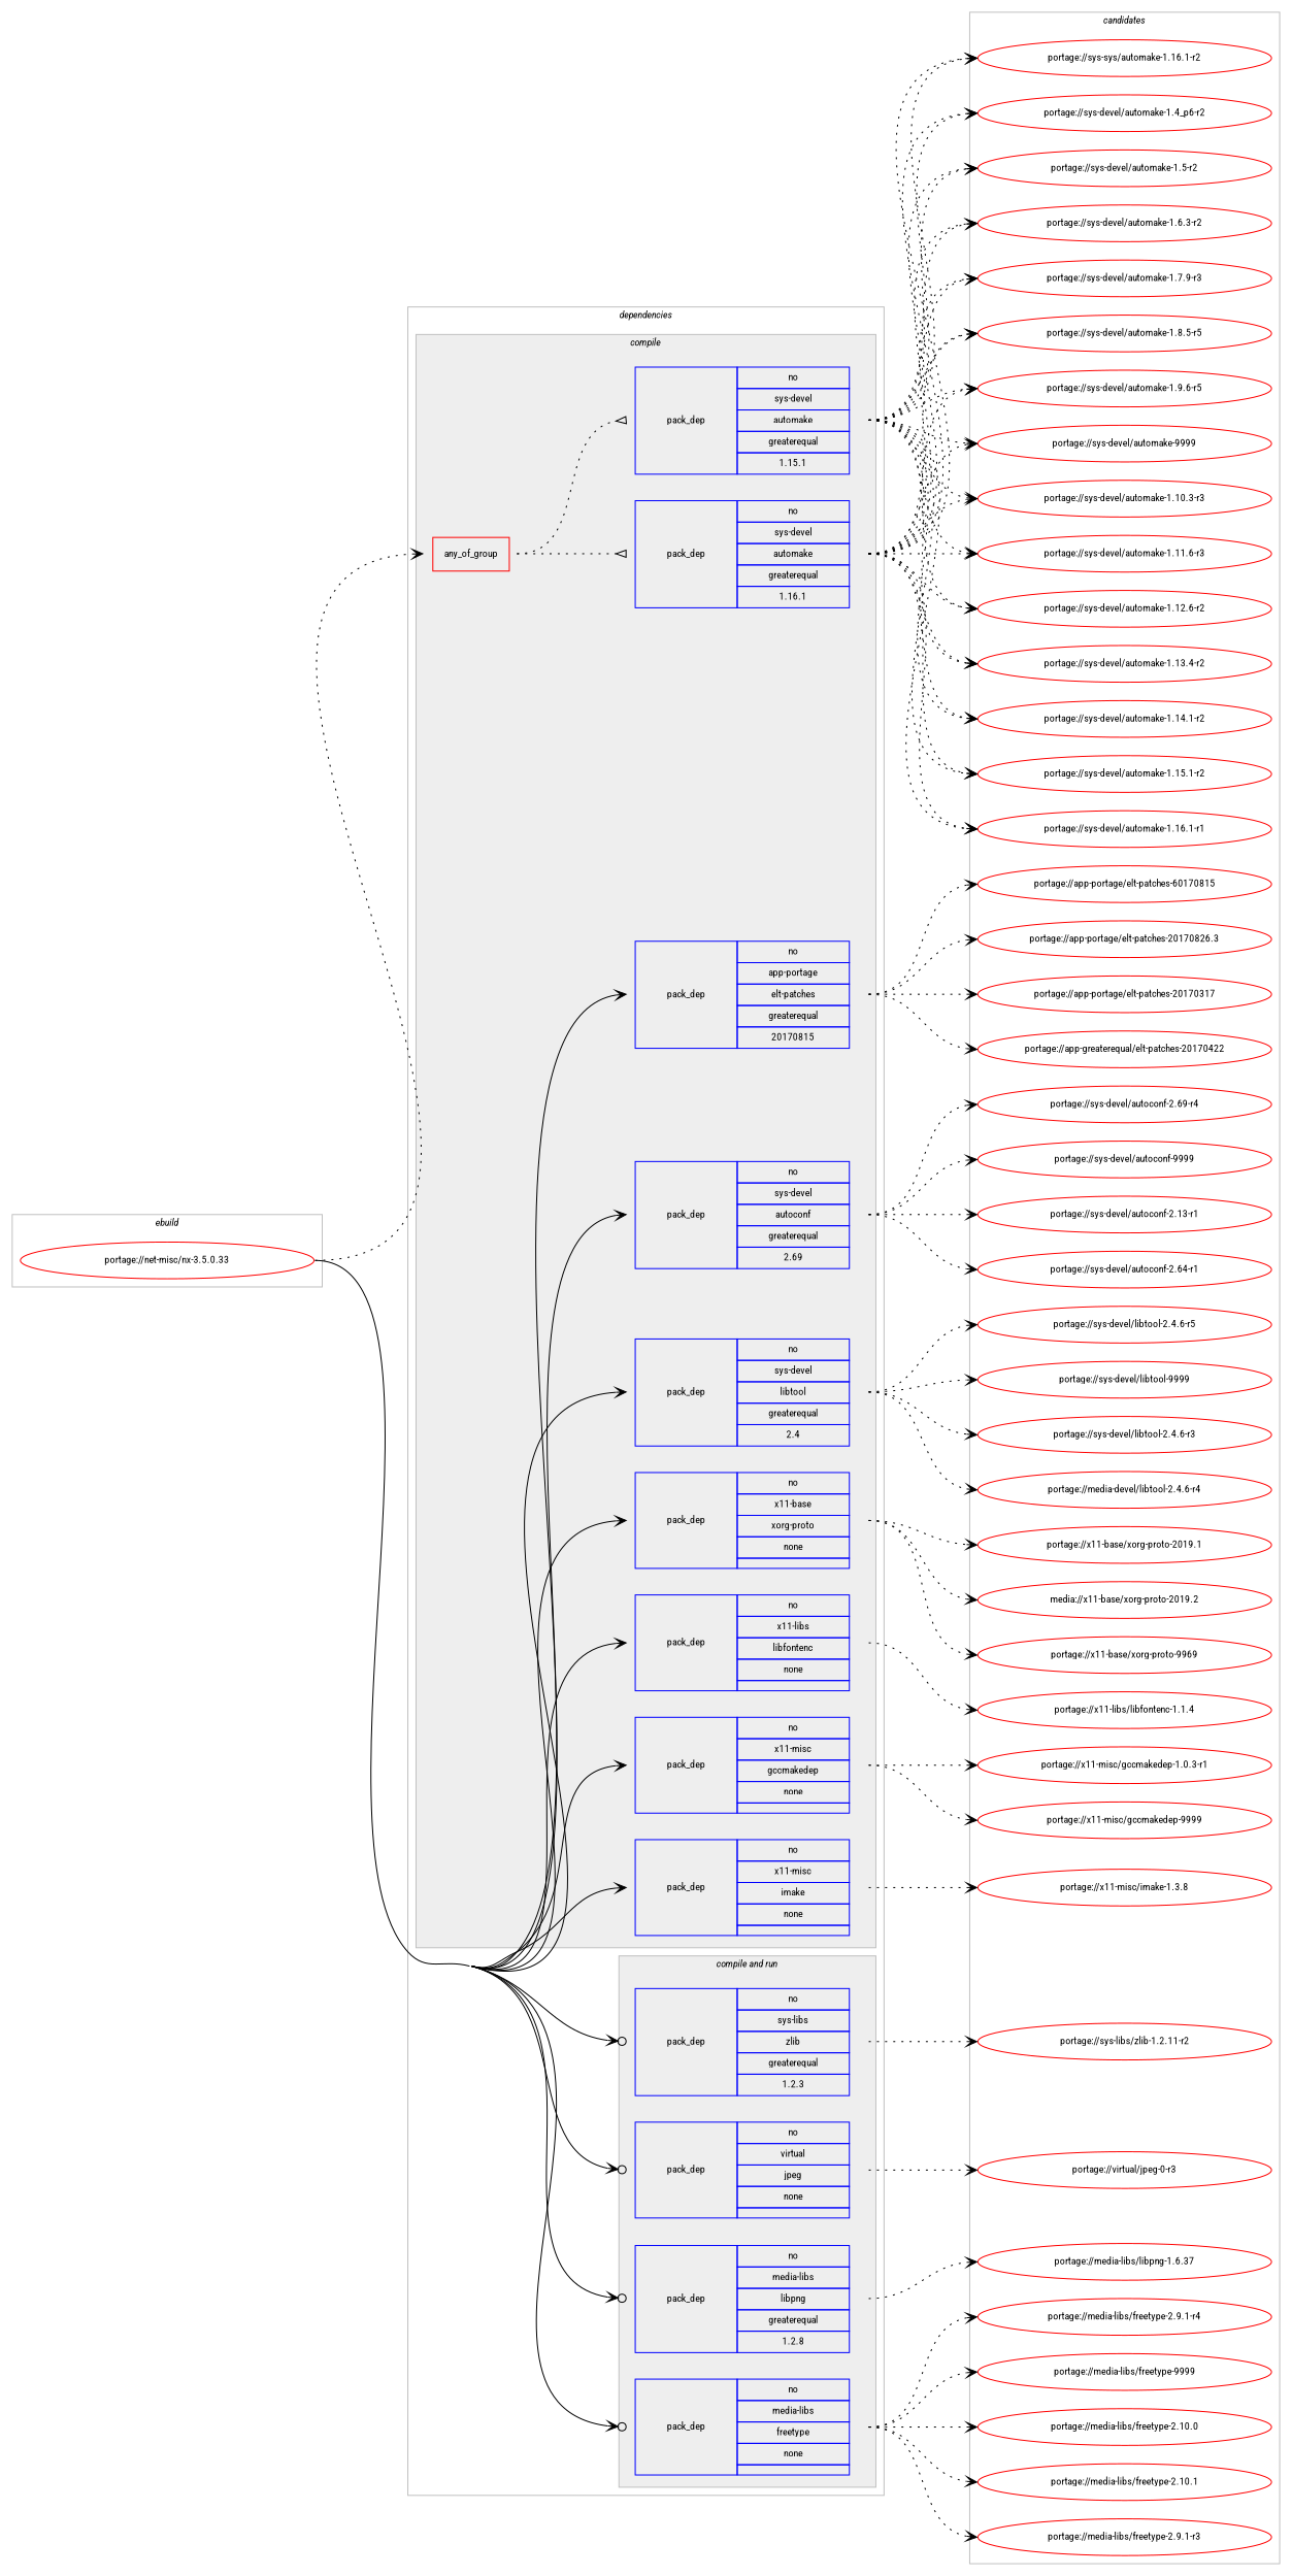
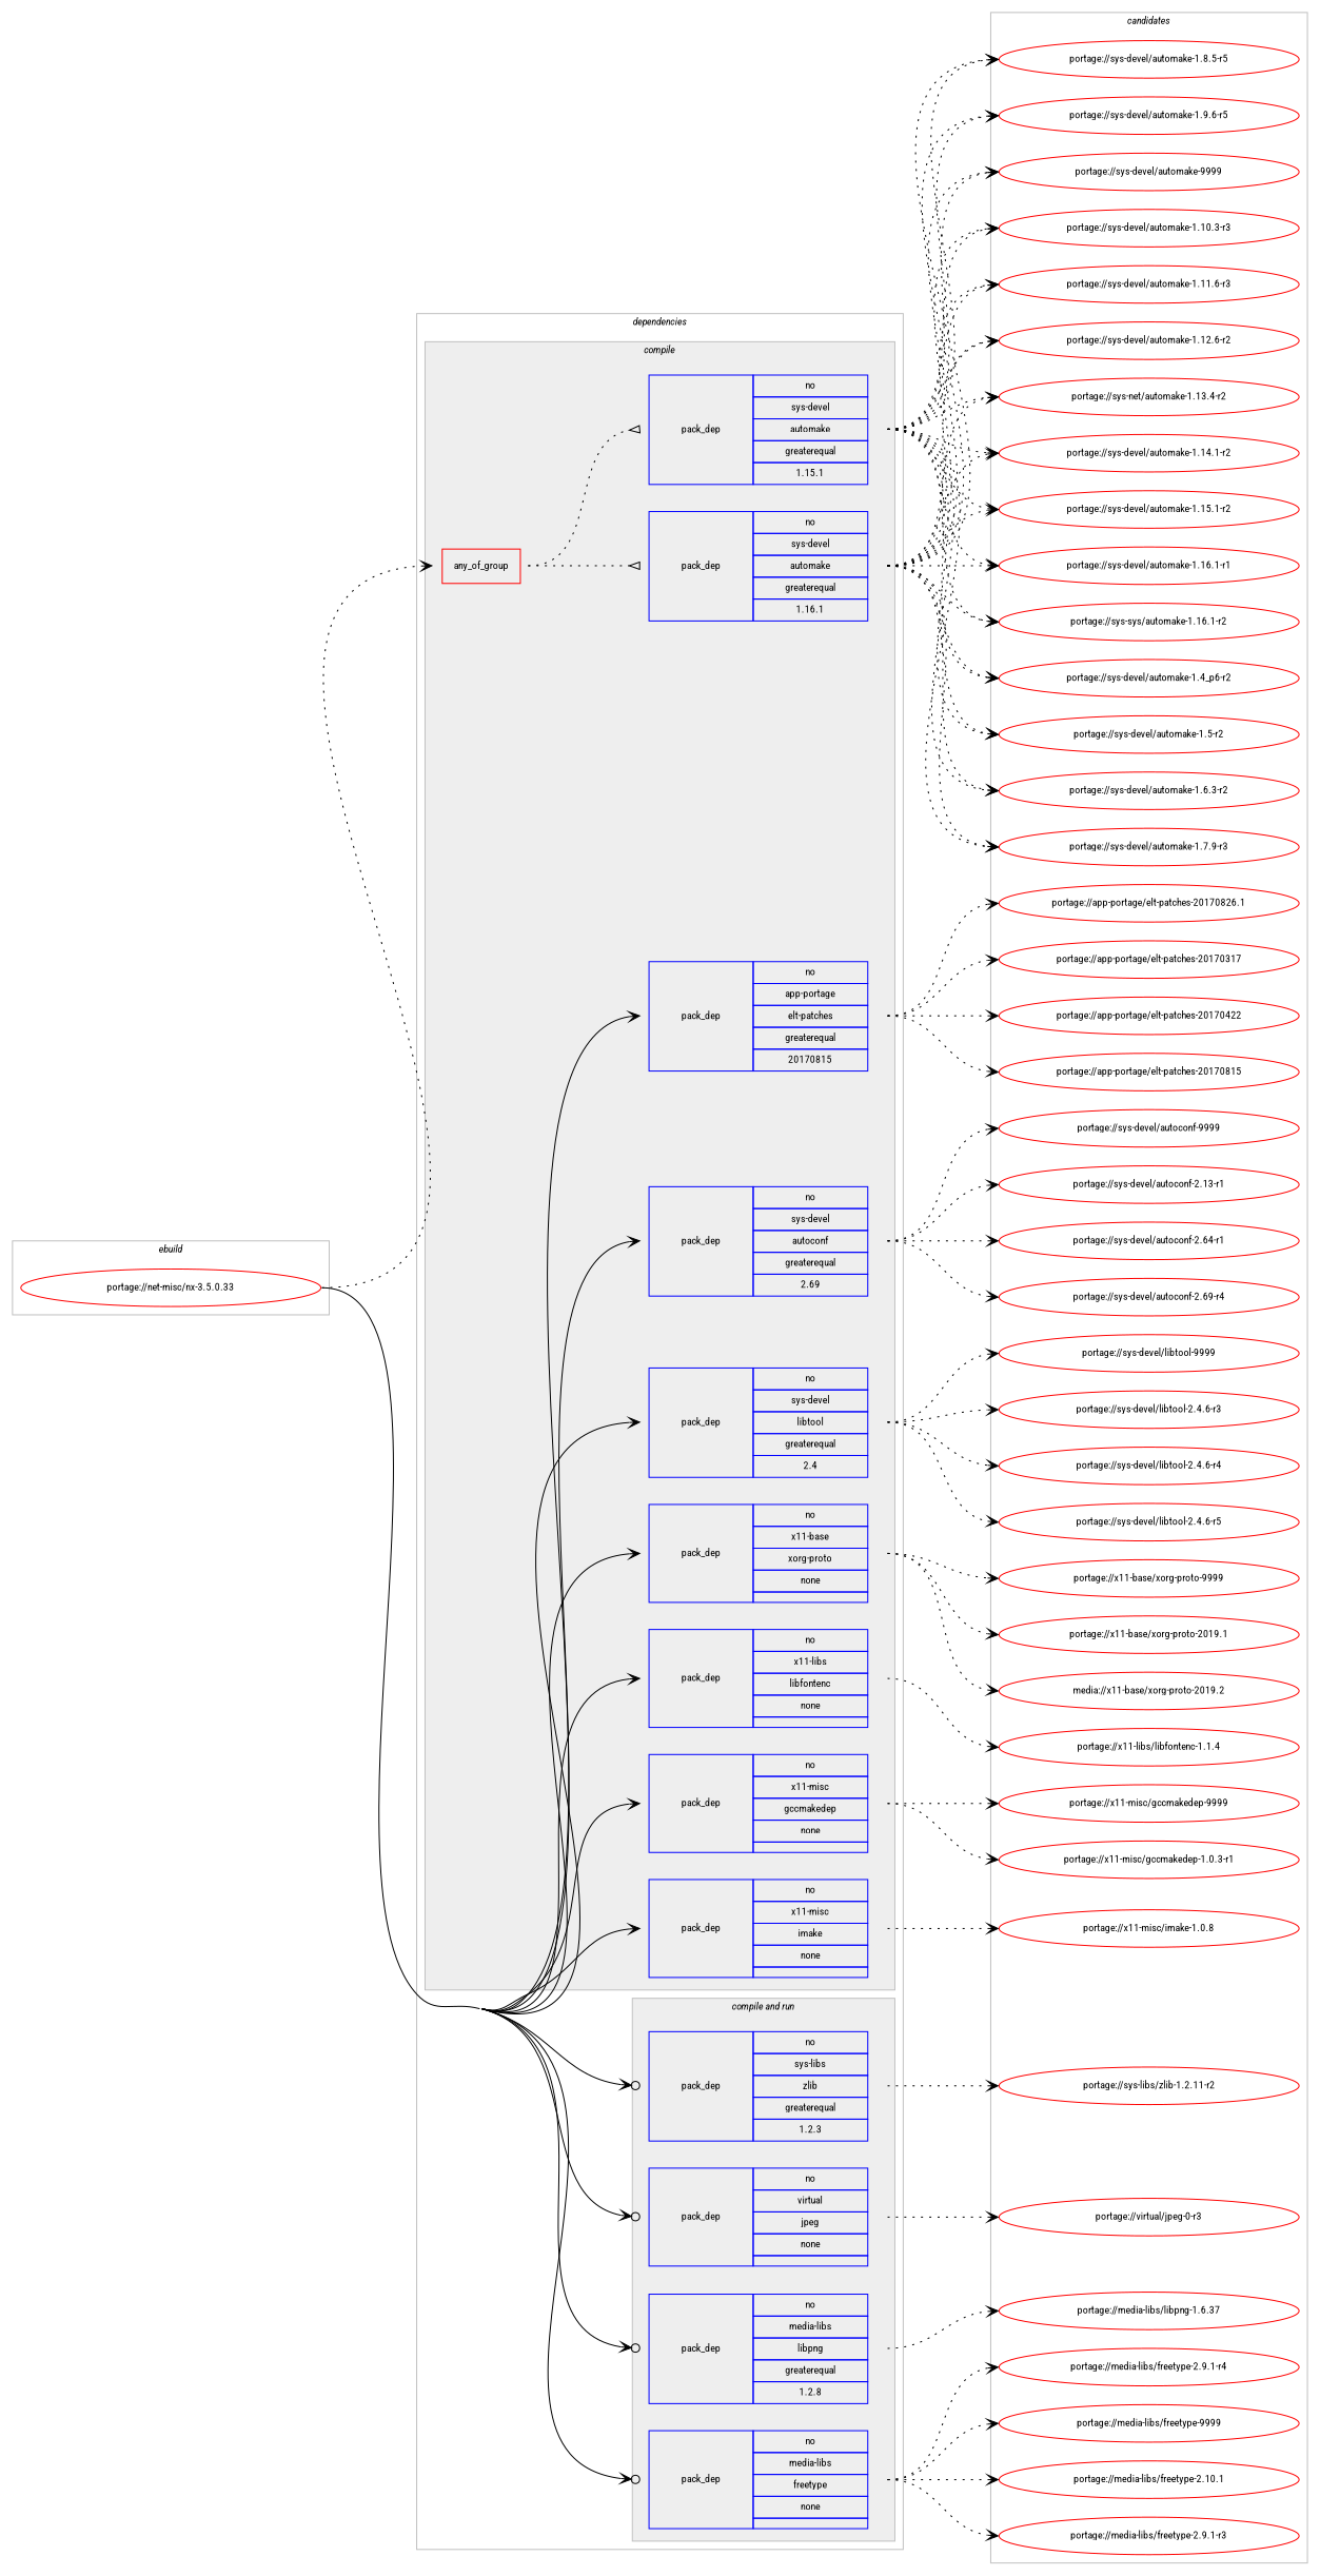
  digraph {
    compound=true
    concentrate=true
    fontname="Roboto Condensed"
    fontsize=10
    newrank=true
    rankdir=LR
    ranksep=1.5
    node [color=red fontname="Roboto Condensed" fontsize=10]
    edge [arrowhead=vee fontname="Roboto Condensed" headport=w style=dotted tailport=e weight=100]
    n1 [label="portage://net-misc/nx-3.5.0.33" width=4]
    n2 [color=blue label=<<TABLE BORDER="0" CELLBORDER="1" CELLSPACING="0" CELLPADDING="4" WIDTH="220"><TR><TD ROWSPAN="6" CELLPADDING="30">pack_dep</TD></TR><TR><TD WIDTH="110">no</TD></TR><TR><TD>sys-devel</TD></TR><TR><TD>automake</TD></TR><TR><TD>greaterequal</TD></TR><TR><TD>1.16.1</TD></TR></TABLE>> shape=none]
    n3 [color=blue label=<<TABLE BORDER="0" CELLBORDER="1" CELLSPACING="0" CELLPADDING="4" WIDTH="220"><TR><TD ROWSPAN="6" CELLPADDING="30">pack_dep</TD></TR><TR><TD WIDTH="110">no</TD></TR><TR><TD>sys-devel</TD></TR><TR><TD>automake</TD></TR><TR><TD>greaterequal</TD></TR><TR><TD>1.15.1</TD></TR></TABLE>> shape=none]
    n4 [label=<<TABLE BORDER="0" CELLBORDER="1" CELLSPACING="0" CELLPADDING="4"><TR><TD CELLPADDING="10">any_of_group</TD></TR></TABLE>> shape=none]
    n5 [color=blue label=<<TABLE BORDER="0" CELLBORDER="1" CELLSPACING="0" CELLPADDING="4" WIDTH="220"><TR><TD ROWSPAN="6" CELLPADDING="30">pack_dep</TD></TR><TR><TD WIDTH="110">no</TD></TR><TR><TD>app-portage</TD></TR><TR><TD>elt-patches</TD></TR><TR><TD>greaterequal</TD></TR><TR><TD>20170815</TD></TR></TABLE>> shape=none]
    n6 [color=blue label=<<TABLE BORDER="0" CELLBORDER="1" CELLSPACING="0" CELLPADDING="4" WIDTH="220"><TR><TD ROWSPAN="6" CELLPADDING="30">pack_dep</TD></TR><TR><TD WIDTH="110">no</TD></TR><TR><TD>sys-devel</TD></TR><TR><TD>autoconf</TD></TR><TR><TD>greaterequal</TD></TR><TR><TD>2.69</TD></TR></TABLE>> shape=none]
    n7 [color=blue label=<<TABLE BORDER="0" CELLBORDER="1" CELLSPACING="0" CELLPADDING="4" WIDTH="220"><TR><TD ROWSPAN="6" CELLPADDING="30">pack_dep</TD></TR><TR><TD WIDTH="110">no</TD></TR><TR><TD>sys-devel</TD></TR><TR><TD>libtool</TD></TR><TR><TD>greaterequal</TD></TR><TR><TD>2.4</TD></TR></TABLE>> shape=none]
    n8 [color=blue label=<<TABLE BORDER="0" CELLBORDER="1" CELLSPACING="0" CELLPADDING="4" WIDTH="220"><TR><TD ROWSPAN="6" CELLPADDING="30">pack_dep</TD></TR><TR><TD WIDTH="110">no</TD></TR><TR><TD>x11-base</TD></TR><TR><TD>xorg-proto</TD></TR><TR><TD>none</TD></TR><TR><TD></TD></TR></TABLE>> shape=none]
    n9 [color=blue label=<<TABLE BORDER="0" CELLBORDER="1" CELLSPACING="0" CELLPADDING="4" WIDTH="220"><TR><TD ROWSPAN="6" CELLPADDING="30">pack_dep</TD></TR><TR><TD WIDTH="110">no</TD></TR><TR><TD>x11-libs</TD></TR><TR><TD>libfontenc</TD></TR><TR><TD>none</TD></TR><TR><TD></TD></TR></TABLE>> shape=none]
    n10 [color=blue label=<<TABLE BORDER="0" CELLBORDER="1" CELLSPACING="0" CELLPADDING="4" WIDTH="220"><TR><TD ROWSPAN="6" CELLPADDING="30">pack_dep</TD></TR><TR><TD WIDTH="110">no</TD></TR><TR><TD>x11-misc</TD></TR><TR><TD>gccmakedep</TD></TR><TR><TD>none</TD></TR><TR><TD></TD></TR></TABLE>> shape=none]
    n11 [color=blue label=<<TABLE BORDER="0" CELLBORDER="1" CELLSPACING="0" CELLPADDING="4" WIDTH="220"><TR><TD ROWSPAN="6" CELLPADDING="30">pack_dep</TD></TR><TR><TD WIDTH="110">no</TD></TR><TR><TD>x11-misc</TD></TR><TR><TD>imake</TD></TR><TR><TD>none</TD></TR><TR><TD></TD></TR></TABLE>> shape=none]
    n12 [color=blue label=<<TABLE BORDER="0" CELLBORDER="1" CELLSPACING="0" CELLPADDING="4" WIDTH="220"><TR><TD ROWSPAN="6" CELLPADDING="30">pack_dep</TD></TR><TR><TD WIDTH="110">no</TD></TR><TR><TD>media-libs</TD></TR><TR><TD>libpng</TD></TR><TR><TD>greaterequal</TD></TR><TR><TD>1.2.8</TD></TR></TABLE>> shape=none]
    n13 [color=blue label=<<TABLE BORDER="0" CELLBORDER="1" CELLSPACING="0" CELLPADDING="4" WIDTH="220"><TR><TD ROWSPAN="6" CELLPADDING="30">pack_dep</TD></TR><TR><TD WIDTH="110">no</TD></TR><TR><TD>media-libs</TD></TR><TR><TD>freetype</TD></TR><TR><TD>none</TD></TR><TR><TD></TD></TR></TABLE>> shape=none]
    n14 [color=blue label=<<TABLE BORDER="0" CELLBORDER="1" CELLSPACING="0" CELLPADDING="4" WIDTH="220"><TR><TD ROWSPAN="6" CELLPADDING="30">pack_dep</TD></TR><TR><TD WIDTH="110">no</TD></TR><TR><TD>sys-libs</TD></TR><TR><TD>zlib</TD></TR><TR><TD>greaterequal</TD></TR><TR><TD>1.2.3</TD></TR></TABLE>> shape=none]
    n15 [color=blue label=<<TABLE BORDER="0" CELLBORDER="1" CELLSPACING="0" CELLPADDING="4" WIDTH="220"><TR><TD ROWSPAN="6" CELLPADDING="30">pack_dep</TD></TR><TR><TD WIDTH="110">no</TD></TR><TR><TD>virtual</TD></TR><TR><TD>jpeg</TD></TR><TR><TD>none</TD></TR><TR><TD></TD></TR></TABLE>> shape=none]
    n16 [label="portage://sys-devel/automake-1.10.3-r3" width=4]
    n17 [label="portage://sys-devel/automake-1.11.6-r3" width=4]
    n18 [label="portage://sys-devel/automake-1.12.6-r2" width=4]
-   n19 [label="portage://sys-devel/automake-1.13.4-r2" width=4]
+   n19 [label="portage://sys-net/automake-1.13.4-r2" width=4]
    n20 [label="portage://sys-devel/automake-1.14.1-r2" width=4]
    n21 [label="portage://sys-devel/automake-1.15.1-r2" width=4]
    n22 [label="portage://sys-devel/automake-1.16.1-r1" width=4]
    n23 [label="portage://sys-sys/automake-1.16.1-r2" width=4]
    n24 [label="portage://sys-devel/automake-1.4_p6-r2" width=4]
    n25 [label="portage://sys-devel/automake-1.5-r2" width=4]
    n26 [label="portage://sys-devel/automake-1.6.3-r2" width=4]
    n27 [label="portage://sys-devel/automake-1.7.9-r3" width=4]
    n28 [label="portage://sys-devel/automake-1.8.5-r5" width=4]
    n29 [label="portage://sys-devel/automake-1.9.6-r5" width=4]
    n30 [label="portage://sys-devel/automake-9999" width=4]
    n31 [label="portage://app-portage/elt-patches-20170317" width=4]
-   n32 [label="portage://app-greaterequal/elt-patches-20170422" width=4]
-   n33 [label="portage://app-portage/elt-patches-60170815" width=4]
-   n34 [label="portage://app-portage/elt-patches-20170826.3" width=4]
+   n32 [label="portage://app-portage/elt-patches-20170422" width=4]
+   n33 [label="portage://app-portage/elt-patches-20170815" width=4]
+   n34 [label="portage://app-portage/elt-patches-20170826.1" width=4]
    n35 [label="portage://sys-devel/autoconf-2.13-r1" width=4]
    n36 [label="portage://sys-devel/autoconf-2.64-r1" width=4]
    n37 [label="portage://sys-devel/autoconf-2.69-r4" width=4]
    n38 [label="portage://sys-devel/autoconf-9999" width=4]
    n39 [label="portage://sys-devel/libtool-2.4.6-r3" width=4]
-   n40 [label="portage://media-devel/libtool-2.4.6-r4" width=4]
+   n40 [label="portage://sys-devel/libtool-2.4.6-r4" width=4]
    n41 [label="portage://sys-devel/libtool-2.4.6-r5" width=4]
    n42 [label="portage://sys-devel/libtool-9999" width=4]
    n43 [label="portage://x11-base/xorg-proto-2019.1" width=4]
    n44 [label="media://x11-base/xorg-proto-2019.2" width=4]
-   n45 [label="portage://x11-base/xorg-proto-9969" width=4]
+   n45 [label="portage://x11-base/xorg-proto-9999" width=4]
    n46 [label="portage://x11-libs/libfontenc-1.1.4" width=4]
    n47 [label="portage://x11-misc/gccmakedep-1.0.3-r1" width=4]
    n48 [label="portage://x11-misc/gccmakedep-9999" width=4]
-   n49 [label="portage://x11-misc/imake-1.3.8" width=4]
-   n50 [label="portage://media-libs/freetype-2.10.0" width=4]
+   n49 [label="portage://x11-misc/imake-1.0.8" width=4]
    n51 [label="portage://media-libs/freetype-2.10.1" width=4]
    n52 [label="portage://media-libs/freetype-2.9.1-r3" width=4]
    n53 [label="portage://media-libs/freetype-2.9.1-r4" width=4]
    n54 [label="portage://media-libs/freetype-9999" width=4]
    n55 [label="portage://media-libs/libpng-1.6.37" width=4]
    n56 [label="portage://sys-libs/zlib-1.2.11-r2" width=4]
    n57 [label="portage://virtual/jpeg-0-r3" width=4]
    subgraph cluster_1 {
      color=gray
      label=<<i>ebuild</i>>
      rank=same
      n1
    }
    subgraph cluster_2 {
      color=gray
      label=<<i>dependencies</i>>
      subgraph cluster_3 {
        color=gray
        fillcolor="#eeeeee"
        label=<<i>compile</i>>
        style=filled
        subgraph sub_4 {
          color=gray
          fillcolor="#eeeeee"
          label=<<i>compile</i>>
          style=filled
          n4
          subgraph sub_5 {
            color=gray
            fillcolor="#eeeeee"
            label=<<i>compile</i>>
            style=filled
            n2
          }
          subgraph sub_6 {
            color=gray
            fillcolor="#eeeeee"
            label=<<i>compile</i>>
            style=filled
            n3
          }
        }
        subgraph sub_7 {
          color=gray
          fillcolor="#eeeeee"
          label=<<i>compile</i>>
          style=filled
          n5
        }
        subgraph sub_8 {
          color=gray
          fillcolor="#eeeeee"
          label=<<i>compile</i>>
          style=filled
          n6
        }
        subgraph sub_9 {
          color=gray
          fillcolor="#eeeeee"
          label=<<i>compile</i>>
          style=filled
          n7
        }
        subgraph sub_10 {
          color=gray
          fillcolor="#eeeeee"
          label=<<i>compile</i>>
          style=filled
          n8
        }
        subgraph sub_11 {
          color=gray
          fillcolor="#eeeeee"
          label=<<i>compile</i>>
          style=filled
          n9
        }
        subgraph sub_12 {
          color=gray
          fillcolor="#eeeeee"
          label=<<i>compile</i>>
          style=filled
          n10
        }
        subgraph sub_13 {
          color=gray
          fillcolor="#eeeeee"
          label=<<i>compile</i>>
          style=filled
          n11
        }
      }
      subgraph cluster_14 {
        color=gray
        fillcolor="#eeeeee"
        label=<<i>compile and run</i>>
        style=filled
        subgraph sub_15 {
          color=gray
          fillcolor="#eeeeee"
          label=<<i>compile and run</i>>
          style=filled
          n12
        }
        subgraph sub_16 {
          color=gray
          fillcolor="#eeeeee"
          label=<<i>compile and run</i>>
          style=filled
          n13
        }
        subgraph sub_17 {
          color=gray
          fillcolor="#eeeeee"
          label=<<i>compile and run</i>>
          style=filled
          n14
        }
        subgraph sub_18 {
          color=gray
          fillcolor="#eeeeee"
          label=<<i>compile and run</i>>
          style=filled
          n15
        }
      }
      subgraph cluster_19 {
        color=gray
        fillcolor="#eeeeee"
        label=<<i>run</i>>
        style=filled
      }
    }
    subgraph cluster_20 {
      color=gray
      label=<<i>candidates</i>>
      rank=same
      subgraph sub_21 {
        color=black
        label=<<i>candidates</i>>
        nodesep=1
        rank=same
        n16
        n17
        n18
        n19
        n20
        n21
        n22
        n23
        n24
        n25
        n26
        n27
        n28
        n29
        n30
      }
      subgraph sub_22 {
        color=black
        label=<<i>candidates</i>>
        nodesep=1
        rank=same
        n16
        n17
        n18
        n19
        n20
        n21
        n22
        n23
        n24
        n25
        n26
        n27
        n28
        n29
        n30
      }
      subgraph sub_23 {
        color=black
        label=<<i>candidates</i>>
        nodesep=1
        rank=same
        n31
        n32
        n33
        n34
      }
      subgraph sub_24 {
        color=black
        label=<<i>candidates</i>>
        nodesep=1
        rank=same
        n35
        n36
        n37
        n38
      }
      subgraph sub_25 {
        color=black
        label=<<i>candidates</i>>
        nodesep=1
        rank=same
        n39
        n40
        n41
        n42
      }
      subgraph sub_26 {
        color=black
        label=<<i>candidates</i>>
        nodesep=1
        rank=same
        n43
        n44
        n45
      }
      subgraph sub_27 {
        color=black
        label=<<i>candidates</i>>
        nodesep=1
        rank=same
        n46
      }
      subgraph sub_28 {
        color=black
        label=<<i>candidates</i>>
        nodesep=1
        rank=same
        n47
        n48
      }
      subgraph sub_29 {
        color=black
        label=<<i>candidates</i>>
        nodesep=1
        rank=same
        n49
      }
      subgraph sub_30 {
        color=black
        label=<<i>candidates</i>>
        nodesep=1
        rank=same
-       n50
        n51
        n52
        n53
        n54
      }
      subgraph sub_31 {
        color=black
        label=<<i>candidates</i>>
        nodesep=1
        rank=same
        n55
      }
      subgraph sub_32 {
        color=black
        label=<<i>candidates</i>>
        nodesep=1
        rank=same
        n56
      }
      subgraph sub_33 {
        color=black
        label=<<i>candidates</i>>
        nodesep=1
        rank=same
        n57
      }
    }
    n1 -> n4 [weight=20]
    n1 -> n5 [style=solid weight=20]
    n1 -> n6 [style=solid weight=20]
    n1 -> n7 [style=solid weight=20]
    n1 -> n8 [style=solid weight=20]
    n1 -> n9 [style=solid weight=20]
    n1 -> n10 [style=solid weight=20]
    n1 -> n11 [style=solid weight=20]
    n1 -> n12 [arrowhead=odotvee style=solid weight=20]
    n1 -> n13 [arrowhead=odotvee style=solid weight=20]
    n1 -> n14 [arrowhead=odotvee style=solid weight=20]
    n1 -> n15 [arrowhead=odotvee style=solid weight=20]
    n2 -> n16
    n2 -> n17
    n2 -> n18
    n2 -> n19
    n2 -> n20
    n2 -> n21
    n2 -> n22
    n2 -> n23
    n2 -> n24
    n2 -> n25
    n2 -> n26
    n2 -> n27
    n2 -> n28
    n2 -> n29
    n2 -> n30
    n3 -> n16
    n3 -> n17
    n3 -> n18
    n3 -> n19
    n3 -> n20
    n3 -> n21
    n3 -> n22
    n3 -> n23
    n3 -> n24
    n3 -> n25
    n3 -> n26
    n3 -> n27
    n3 -> n28
    n3 -> n29
    n3 -> n30
    n4 -> n2 [arrowhead=oinv weight=20]
    n4 -> n3 [arrowhead=oinv weight=20]
    n5 -> n31
    n5 -> n32
    n5 -> n33
    n5 -> n34
    n6 -> n35
    n6 -> n36
    n6 -> n37
    n6 -> n38
    n7 -> n39
    n7 -> n40
    n7 -> n41
    n7 -> n42
    n8 -> n43
    n8 -> n44
    n8 -> n45
    n9 -> n46
    n10 -> n47
    n10 -> n48
    n11 -> n49
    n12 -> n55
-   n13 -> n50
    n13 -> n51
    n13 -> n52
    n13 -> n53
    n13 -> n54
    n14 -> n56
    n15 -> n57
  }
